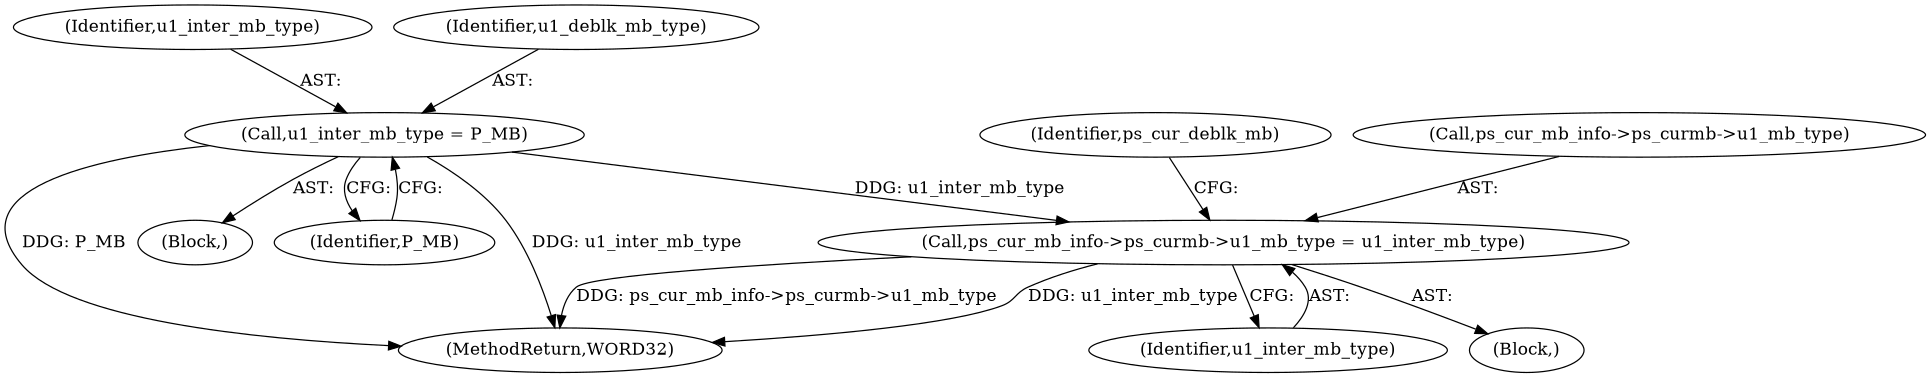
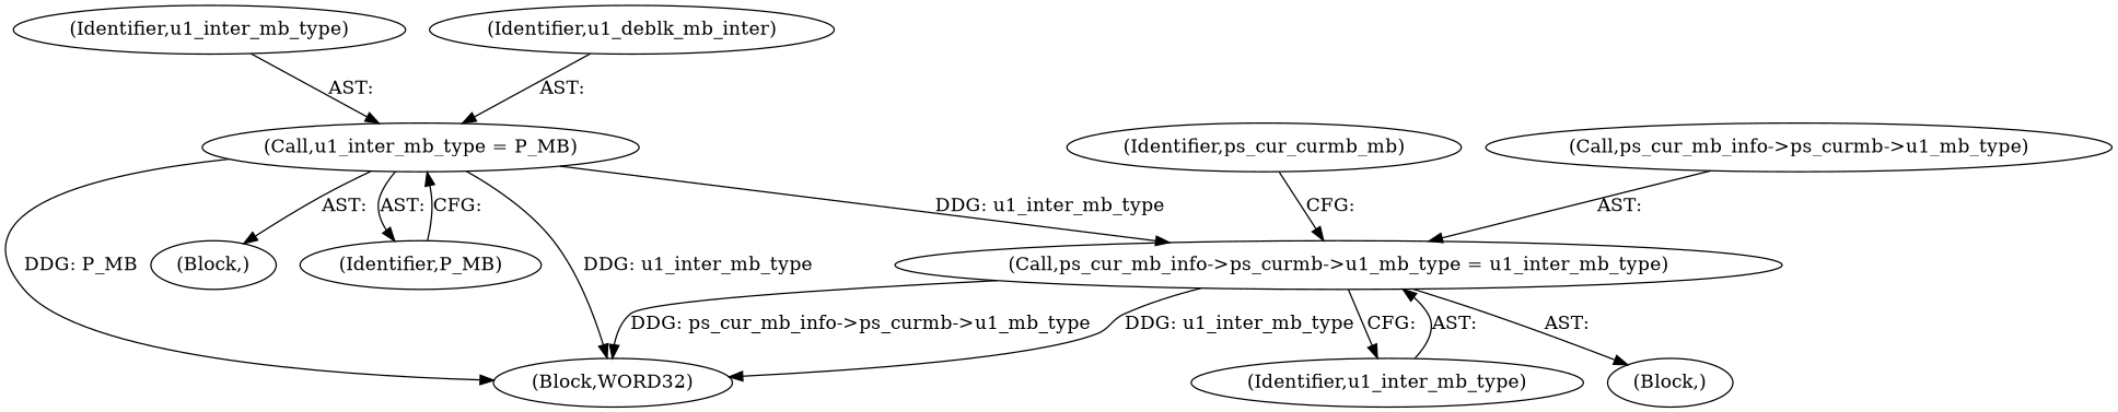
  digraph {
    n1 [label="(Call,ps_cur_mb_info->ps_curmb->u1_mb_type = u1_inter_mb_type)"]
    n2 [label="(Block,)"]
-   n3 [label="(MethodReturn,WORD32)"]
+   n3 [label="(Block,WORD32)"]
    n4 [label="(Identifier,u1_inter_mb_type)"]
    n5 [label="(Call,u1_inter_mb_type = P_MB)"]
    n6 [label="(Block,)"]
    n7 [label="(Identifier,P_MB)"]
    n8 [label="(Identifier,u1_inter_mb_type)"]
-   n9 [label="(Identifier,ps_cur_deblk_mb)"]
+   n9 [label="(Identifier,ps_cur_curmb_mb)"]
    n10 [label="(Call,ps_cur_mb_info->ps_curmb->u1_mb_type)"]
-   n11 [label="(Identifier,u1_deblk_mb_type)"]
+   n11 [label="(Identifier,u1_deblk_mb_inter)"]
    n1 -> n2 [label="AST: "]
    n1 -> n3 [label="DDG: u1_inter_mb_type"]
    n1 -> n3 [label="DDG: ps_cur_mb_info->ps_curmb->u1_mb_type"]
    n1 -> n4 [label="CFG: "]
    n4 -> n1 [label="AST: "]
    n5 -> n1 [label="DDG: u1_inter_mb_type"]
    n5 -> n3 [label="DDG: u1_inter_mb_type"]
    n5 -> n3 [label="DDG: P_MB"]
    n5 -> n6 [label="AST: "]
-   n5 -> n7 [label="CFG: "]
+   n5 -> n7 [label="AST: "]
    n7 -> n5 [label="CFG: "]
    n8 -> n5 [label="AST: "]
    n9 -> n1 [label="CFG: "]
    n10 -> n1 [label="AST: "]
    n11 -> n5 [label="AST: "]
  }
